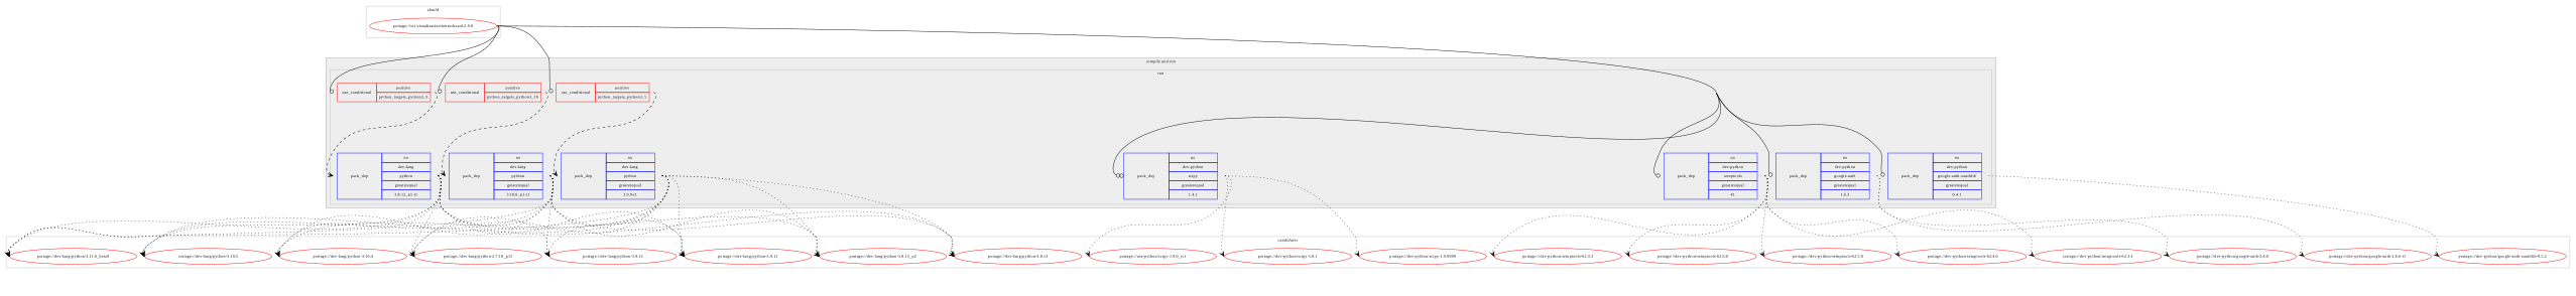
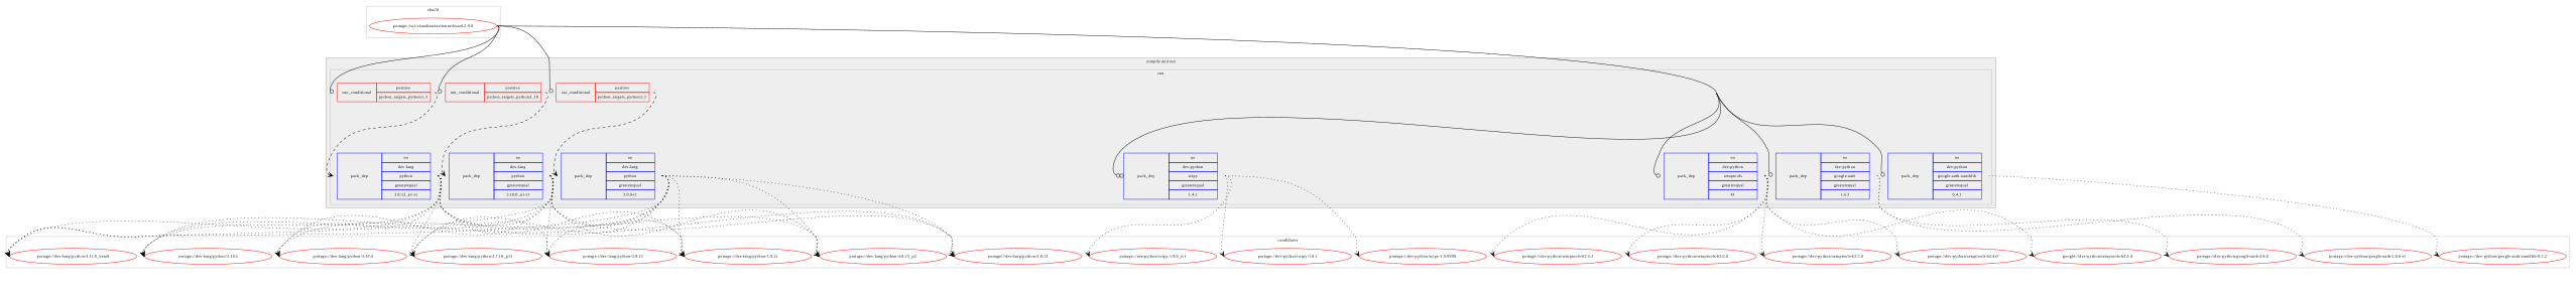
  digraph {
    compound=true
    concentrate=true
    fontname="Liberation Serif"
    fontsize=10
    newrank=true
    rankdir=TB
    ranksep=1.5
    node [color=red fontname="Liberation Serif" fontsize=10]
    edge [arrowhead=vee fontname="Liberation Serif" headport=w style=dotted tailport=e weight=100]
    n1 [label="portage://sci-visualization/tensorboard-2.9.0" width=4]
    n2 [color=blue label=<<TABLE BORDER="0" CELLBORDER="1" CELLSPACING="0" CELLPADDING="4" WIDTH="220"><TR><TD ROWSPAN="6" CELLPADDING="30">pack_dep</TD></TR><TR><TD WIDTH="110">no</TD></TR><TR><TD>dev-lang</TD></TR><TR><TD>python</TD></TR><TR><TD>greaterequal</TD></TR><TR><TD>3.10.0_p1-r1</TD></TR></TABLE>> shape=none]
    n3 [label=<<TABLE BORDER="0" CELLBORDER="1" CELLSPACING="0" CELLPADDING="4"><TR><TD ROWSPAN="3" CELLPADDING="10">use_conditional</TD></TR><TR><TD>positive</TD></TR><TR><TD>python_targets_python3_10</TD></TR></TABLE>> shape=none]
    n4 [color=blue label=<<TABLE BORDER="0" CELLBORDER="1" CELLSPACING="0" CELLPADDING="4" WIDTH="220"><TR><TD ROWSPAN="6" CELLPADDING="30">pack_dep</TD></TR><TR><TD WIDTH="110">no</TD></TR><TR><TD>dev-lang</TD></TR><TR><TD>python</TD></TR><TR><TD>greaterequal</TD></TR><TR><TD>3.8.12_p1-r1</TD></TR></TABLE>> shape=none]
    n5 [label=<<TABLE BORDER="0" CELLBORDER="1" CELLSPACING="0" CELLPADDING="4"><TR><TD ROWSPAN="3" CELLPADDING="10">use_conditional</TD></TR><TR><TD>positive</TD></TR><TR><TD>python_targets_python3_8</TD></TR></TABLE>> shape=none]
    n6 [color=blue label=<<TABLE BORDER="0" CELLBORDER="1" CELLSPACING="0" CELLPADDING="4" WIDTH="220"><TR><TD ROWSPAN="6" CELLPADDING="30">pack_dep</TD></TR><TR><TD WIDTH="110">no</TD></TR><TR><TD>dev-lang</TD></TR><TR><TD>python</TD></TR><TR><TD>greaterequal</TD></TR><TR><TD>3.9.9-r1</TD></TR></TABLE>> shape=none]
    n7 [label=<<TABLE BORDER="0" CELLBORDER="1" CELLSPACING="0" CELLPADDING="4"><TR><TD ROWSPAN="3" CELLPADDING="10">use_conditional</TD></TR><TR><TD>positive</TD></TR><TR><TD>python_targets_python3_9</TD></TR></TABLE>> shape=none]
    n8 [color=blue label=<<TABLE BORDER="0" CELLBORDER="1" CELLSPACING="0" CELLPADDING="4" WIDTH="220"><TR><TD ROWSPAN="6" CELLPADDING="30">pack_dep</TD></TR><TR><TD WIDTH="110">no</TD></TR><TR><TD>dev-python</TD></TR><TR><TD>google-auth</TD></TR><TR><TD>greaterequal</TD></TR><TR><TD>1.6.3</TD></TR></TABLE>> shape=none]
    n9 [color=blue label=<<TABLE BORDER="0" CELLBORDER="1" CELLSPACING="0" CELLPADDING="4" WIDTH="220"><TR><TD ROWSPAN="6" CELLPADDING="30">pack_dep</TD></TR><TR><TD WIDTH="110">no</TD></TR><TR><TD>dev-python</TD></TR><TR><TD>google-auth-oauthlib</TD></TR><TR><TD>greaterequal</TD></TR><TR><TD>0.4.1</TD></TR></TABLE>> shape=none]
    n10 [color=blue label=<<TABLE BORDER="0" CELLBORDER="1" CELLSPACING="0" CELLPADDING="4" WIDTH="220"><TR><TD ROWSPAN="6" CELLPADDING="30">pack_dep</TD></TR><TR><TD WIDTH="110">no</TD></TR><TR><TD>dev-python</TD></TR><TR><TD>scipy</TD></TR><TR><TD>greaterequal</TD></TR><TR><TD>1.4.1</TD></TR></TABLE>> shape=none]
    n11 [color=blue label=<<TABLE BORDER="0" CELLBORDER="1" CELLSPACING="0" CELLPADDING="4" WIDTH="220"><TR><TD ROWSPAN="6" CELLPADDING="30">pack_dep</TD></TR><TR><TD WIDTH="110">no</TD></TR><TR><TD>dev-python</TD></TR><TR><TD>setuptools</TD></TR><TR><TD>greaterequal</TD></TR><TR><TD>41</TD></TR></TABLE>> shape=none]
    n12 [label="portage://dev-lang/python-2.7.18_p15" width=4]
    n13 [label="portage://dev-lang/python-3.10.4" width=4]
    n14 [label="portage://dev-lang/python-3.10.5" width=4]
    n15 [label="portage://dev-lang/python-3.11.0_beta9" width=4]
    n16 [label="portage://dev-lang/python-3.8.13" width=4]
    n17 [label="portage://dev-lang/python-3.8.13_p2" width=4]
    n18 [label="portage://dev-lang/python-3.9.12" width=4]
    n19 [label="portage://dev-lang/python-3.9.13" width=4]
    n20 [label="portage://dev-python/google-auth-2.6.6-r1" width=4]
    n21 [label="portage://dev-python/google-auth-2.8.0" width=4]
    n22 [label="portage://dev-python/google-auth-oauthlib-0.5.2" width=4]
    n23 [label="portage://dev-python/scipy-1.8.1" width=4]
    n24 [label="portage://use-python/scipy-1.9.0_rc1" width=4]
    n25 [label="portage://dev-python/scipy-1.9.9999" width=4]
    n26 [label="portage://dev-python/setuptools-62.3.3" width=4]
-   n27 [label="portage://dev-python/setuptools-62.3.4" width=4]
+   n27 [label="google://dev-python/setuptools-62.3.4" width=4]
    n28 [label="portage://dev-python/setuptools-62.4.0" width=4]
    n29 [label="portage://dev-python/setuptools-62.5.0" width=4]
    n30 [label="portage://dev-python/setuptools-62.6.0" width=4]
    subgraph cluster_1 {
      color=gray
      label=<<i>ebuild</i>>
      n1
    }
    subgraph cluster_2 {
      color=gray
      label=<<i>dependencies</i>>
      subgraph cluster_3 {
        color=gray
        fillcolor="#eeeeee"
        label=<<i>compile</i>>
        style=filled
      }
      subgraph cluster_4 {
        color=gray
        fillcolor="#eeeeee"
        label=<<i>compile and run</i>>
        style=filled
      }
      subgraph cluster_5 {
        color=gray
        fillcolor="#eeeeee"
        label=<<i>run</i>>
        style=filled
        subgraph sub_6 {
          color=gray
          fillcolor="#eeeeee"
          label=<<i>run</i>>
          style=filled
          n3
          subgraph sub_7 {
            color=gray
            fillcolor="#eeeeee"
            label=<<i>run</i>>
            style=filled
            n2
          }
        }
        subgraph sub_8 {
          color=gray
          fillcolor="#eeeeee"
          label=<<i>run</i>>
          style=filled
          n5
          subgraph sub_9 {
            color=gray
            fillcolor="#eeeeee"
            label=<<i>run</i>>
            style=filled
            n4
          }
        }
        subgraph sub_10 {
          color=gray
          fillcolor="#eeeeee"
          label=<<i>run</i>>
          style=filled
          n7
          subgraph sub_11 {
            color=gray
            fillcolor="#eeeeee"
            label=<<i>run</i>>
            style=filled
            n6
          }
        }
        subgraph sub_12 {
          color=gray
          fillcolor="#eeeeee"
          label=<<i>run</i>>
          style=filled
          n8
        }
        subgraph sub_13 {
          color=gray
          fillcolor="#eeeeee"
          label=<<i>run</i>>
          style=filled
          n9
        }
        subgraph sub_14 {
          color=gray
          fillcolor="#eeeeee"
          label=<<i>run</i>>
          style=filled
          n10
        }
        subgraph sub_15 {
          color=gray
          fillcolor="#eeeeee"
          label=<<i>run</i>>
          style=filled
          n11
        }
      }
    }
    subgraph cluster_16 {
      color=gray
      label=<<i>candidates</i>>
      rank=same
      subgraph sub_17 {
        color=black
        label=<<i>candidates</i>>
        nodesep=1
        rank=same
        n12
        n13
        n14
        n15
        n16
        n17
        n18
        n19
      }
      subgraph sub_18 {
        color=black
        label=<<i>candidates</i>>
        nodesep=1
        rank=same
        n12
        n13
        n14
        n15
        n16
        n17
        n18
        n19
      }
      subgraph sub_19 {
        color=black
        label=<<i>candidates</i>>
        nodesep=1
        rank=same
        n12
        n13
        n14
        n15
        n16
        n17
        n18
        n19
      }
      subgraph sub_20 {
        color=black
        label=<<i>candidates</i>>
        nodesep=1
        rank=same
        n20
        n21
      }
      subgraph sub_21 {
        color=black
        label=<<i>candidates</i>>
        nodesep=1
        rank=same
        n22
      }
      subgraph sub_22 {
        color=black
        label=<<i>candidates</i>>
        nodesep=1
        rank=same
        n23
        n24
        n25
      }
      subgraph sub_23 {
        color=black
        label=<<i>candidates</i>>
        nodesep=1
        rank=same
        n26
        n27
        n28
        n29
        n30
      }
    }
    n1 -> n3 [arrowhead=odot style=solid weight=20]
    n1 -> n5 [arrowhead=odot style=solid weight=20]
    n1 -> n7 [arrowhead=odot style=solid weight=20]
    n1 -> n8 [arrowhead=odot style=solid weight=20]
    n1 -> n9 [arrowhead=odot style=solid weight=20]
    n1 -> n10 [arrowhead=odot style=solid weight=20]
    n1 -> n11 [arrowhead=odot style=solid weight=20]
    n2 -> n12
    n2 -> n13
    n2 -> n14
    n2 -> n15
    n2 -> n16
    n2 -> n17
    n2 -> n18
    n2 -> n19
    n3 -> n2 [style=dashed weight=20]
    n4 -> n12
    n4 -> n13
    n4 -> n14
    n4 -> n15
    n4 -> n16
    n4 -> n17
    n4 -> n18
    n4 -> n19
    n5 -> n4 [style=dashed weight=20]
    n6 -> n12
    n6 -> n13
    n6 -> n14
    n6 -> n15
    n6 -> n16
    n6 -> n17
    n6 -> n18
    n6 -> n19
    n7 -> n6 [style=dashed weight=20]
    n8 -> n20
    n8 -> n21
    n9 -> n22
    n10 -> n23
    n10 -> n24
    n10 -> n25
    n11 -> n26
    n11 -> n27
    n11 -> n28
    n11 -> n29
    n11 -> n30
  }
